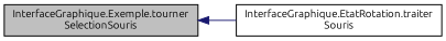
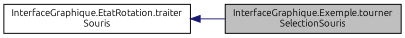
  digraph {
    rankdir=LR
    fontname=Ubuntu
    node [color=black fontname=Ubuntu fontsize=10 shape=record style=filled]
    n1 [fillcolor=grey75 fontcolor=black height=0.2 label="InterfaceGraphique.Exemple.tourner\lSelectionSouris" width=0.4]
    n2 [fillcolor=white height=0.2 label="InterfaceGraphique.EtatRotation.traiter\lSouris" width=0.4]
-   n1 -> n2 [color=midnightblue dir=back fontname=Ubuntu fontsize=10 labelfontname=Helvetica labelfontsize=10 style=solid]
+   n2 -> n1 [color=midnightblue dir=back fontname=Ubuntu fontsize=10 labelfontname=Helvetica labelfontsize=10 style=solid]
  }
